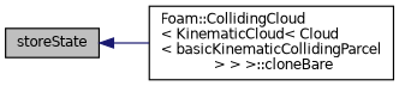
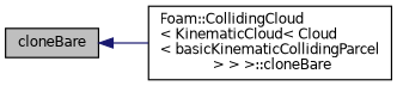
  digraph {
    rankdir=LR
    node [color=black fontname=Helvetica fontsize=10 shape=record]
-   n1 [fillcolor=grey75 fontcolor=black height=0.2 label=storeState style=filled width=0.4]
+   n1 [fillcolor=grey75 fontcolor=black height=0.2 label=cloneBare style=filled width=0.4]
    n2 [height=0.2 label="Foam::CollidingCloud\l\< KinematicCloud\< Cloud\l\< basicKinematicCollidingParcel\l \> \> \>::cloneBare" width=0.4]
    n1 -> n2 [color=midnightblue dir=back fontname=Helvetica fontsize=10 labelfontname=Helvetica labelfontsize=10 style=solid]
  }
